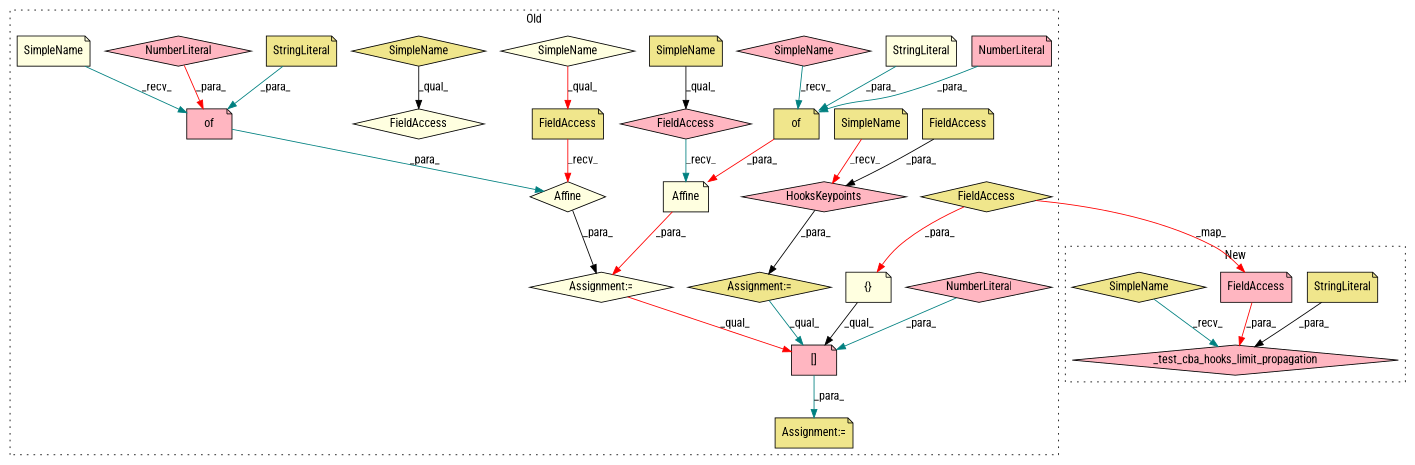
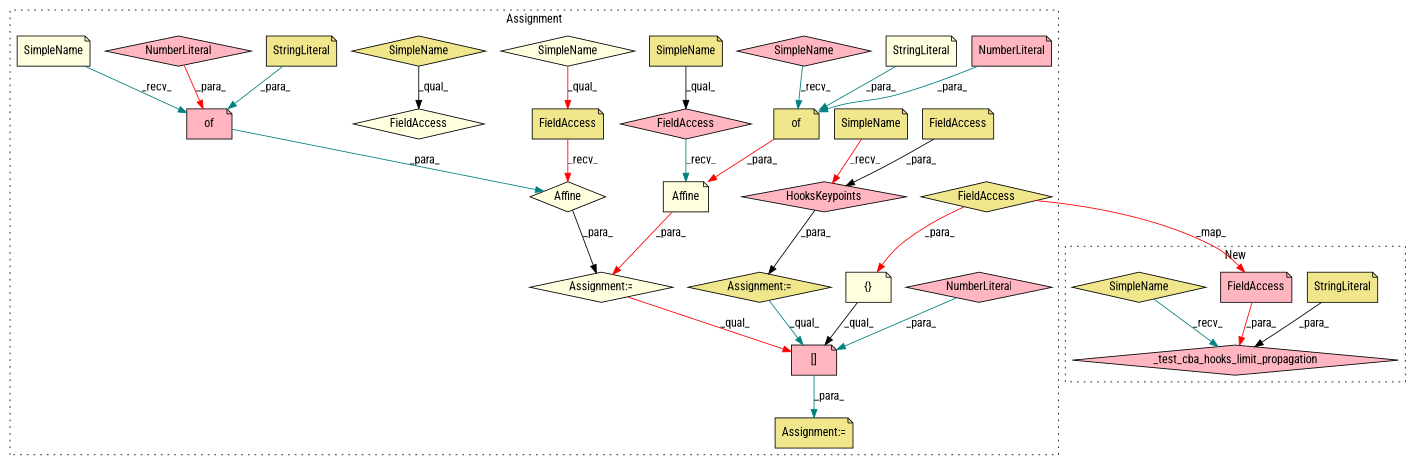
  digraph {
    fontname="Roboto Condensed"
    node [a=42 l=1 s=63365 shape=note style=filled fillcolor=khaki fontname="Roboto Condensed"]
    edge [color=teal fontname="Roboto Condensed"]
    n1 [a=32 l="3,1" label=of s="63394,63402"]
    n2 [a=34 label=NumberLiteral s=63401 fillcolor=lightpink]
    n3 [a=2 l="51,1" label="[]" s="63777,63829" fillcolor=lightpink]
    n4 [a=4 l="1,1" label="{}" s="63808,63819" fillcolor=lightyellow]
    n5 [a=34 label=NumberLiteral s=63828 shape=diamond fillcolor=lightpink]
    n6 [a=32 l="7,1" label=Affine s="63383,63403" fillcolor=lightyellow]
    n7 [a=32 l="3,1" label=of s="63354,63362" fillcolor=lightpink]
    n8 [a=34 label=NumberLiteral s=63361 shape=diamond fillcolor=lightpink]
    n9 [a=22 l=17 label=FieldAccess shape=diamond fillcolor=lightpink]
    n10 [a=32 l="7,1" label=Affine s="63343,63363" shape=diamond fillcolor=lightyellow]
    n11 [a=45 l=3 label=StringLiteral s=63397 fillcolor=lightyellow]
    n12 [a=45 l=3 label=StringLiteral s=63357]
    n13 [a=22 l=17 label=FieldAccess s=63325]
    n14 [a=22 l=17 label=FieldAccess s=63286 shape=diamond fillcolor=lightyellow]
    n15 [a=22 l=10 label=FieldAccess s=63809 shape=diamond]
    n16 [a=7 label="Assignment:=" s=63728 shape=diamond]
    n17 [a=7 label="Assignment:=" s=63776]
    n18 [a=7 label="Assignment:=" s=63285 shape=diamond fillcolor=lightyellow]
    n19 [a=32 l="15,1" label=HooksKeypoints s="63736,63761" shape=diamond fillcolor=lightpink]
    n20 [a=22 l=10 label=FieldAccess s=63751]
    n21 [l=6 label=SimpleName s=63729]
    n22 [l=6 label=SimpleName]
    n23 [l=6 label=SimpleName s=63286 shape=diamond]
    n24 [l=6 label=SimpleName s=63325 shape=diamond fillcolor=lightyellow]
    n25 [l=3 label=SimpleName s=63350 fillcolor=lightyellow]
    n26 [l=3 label=SimpleName s=63390 shape=diamond fillcolor=lightpink]
    n27 [a=32 l="34,1" label=_test_cba_hooks_limit_propagation s="61576,61640" shape=diamond fillcolor=lightpink]
    n28 [a=45 l=19 label=StringLiteral s=61610]
    n29 [a=22 l=10 label=FieldAccess s=61630 fillcolor=lightpink]
    n30 [l=4 label=SimpleName s=61571 shape=diamond]
    subgraph cluster_1 {
-     label=Old
+     label=Assignment
      style=dotted
      n1
      n2
      n3
      n4
      n5
      n6
      n7
      n8
      n9
      n10
      n11
      n12
      n13
      n14
      n15
      n16
      n17
      n18
      n19
      n20
      n21
      n22
      n23
      n24
      n25
      n26
    }
    subgraph cluster_2 {
      label=New
      style=dotted
      n27
      n28
      n29
      n30
    }
    n1 -> n6 [label=_para_ color=red]
    n2 -> n1 [label=_para_]
    n3 -> n17 [label=_para_]
    n4 -> n3 [label=_qual_ color=black]
    n5 -> n3 [label=_para_]
    n6 -> n18 [label=_para_ color=red]
    n7 -> n10 [label=_para_]
    n8 -> n7 [label=_para_ color=red]
    n9 -> n6 [label=_recv_]
    n10 -> n18 [label=_para_ color=black]
    n11 -> n1 [label=_para_]
    n12 -> n7 [label=_para_]
    n13 -> n10 [label=_recv_ color=red]
    n15 -> n4 [label=_para_ color=red]
    n15 -> n29 [label=_map_ color=red]
    n16 -> n3 [label=_qual_]
    n18 -> n3 [label=_qual_ color=red]
    n19 -> n16 [label=_para_ color=black]
    n20 -> n19 [label=_para_ color=black]
    n21 -> n19 [label=_recv_ color=red]
    n22 -> n9 [label=_qual_ color=black]
    n23 -> n14 [label=_qual_ color=black]
    n24 -> n13 [label=_qual_ color=red]
    n25 -> n7 [label=_recv_]
    n26 -> n1 [label=_recv_]
    n28 -> n27 [label=_para_ color=black]
    n29 -> n27 [label=_para_ color=red]
    n30 -> n27 [label=_recv_]
  }
